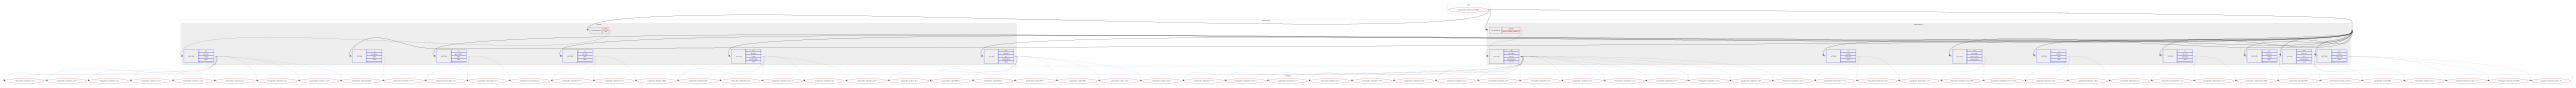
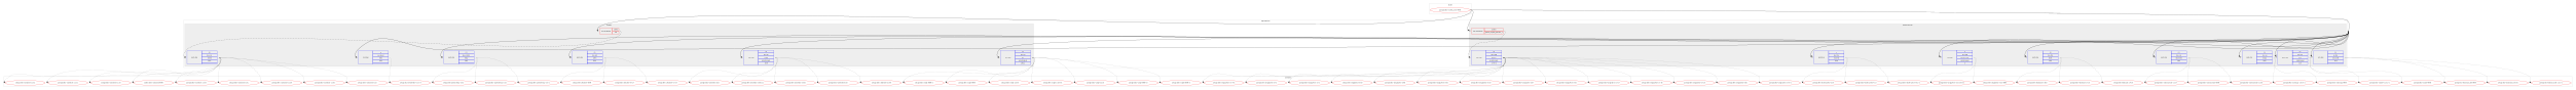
  digraph {
    compound=true
    concentrate=true
    fontname=Nunito
    fontsize=10
    newrank=true
    rankdir=TB
    ranksep=1.5
    node [color=red fontname=Nunito fontsize=10]
    edge [arrowhead=vee fontname=Nunito headport=w style=dotted tailport=e weight=100]
    n1 [label="portage://dev-ros/kdl_parser-9999" width=4]
    n2 [color=blue label=<<TABLE BORDER="0" CELLBORDER="1" CELLSPACING="0" CELLPADDING="4" WIDTH="220"><TR><TD ROWSPAN="6" CELLPADDING="30">pack_dep</TD></TR><TR><TD WIDTH="110">no</TD></TR><TR><TD>dev-ros</TD></TR><TR><TD>rostest</TD></TR><TR><TD>none</TD></TR><TR><TD></TD></TR></TABLE>> shape=none]
    n3 [label=<<TABLE BORDER="0" CELLBORDER="1" CELLSPACING="0" CELLPADDING="4"><TR><TD ROWSPAN="3" CELLPADDING="10">use_conditional</TD></TR><TR><TD>positive</TD></TR><TR><TD>test</TD></TR></TABLE>> shape=none]
    n4 [color=blue label=<<TABLE BORDER="0" CELLBORDER="1" CELLSPACING="0" CELLPADDING="4" WIDTH="220"><TR><TD ROWSPAN="6" CELLPADDING="30">pack_dep</TD></TR><TR><TD WIDTH="110">no</TD></TR><TR><TD>dev-python</TD></TR><TR><TD>empy</TD></TR><TR><TD>none</TD></TR><TR><TD></TD></TR></TABLE>> shape=none]
    n5 [color=blue label=<<TABLE BORDER="0" CELLBORDER="1" CELLSPACING="0" CELLPADDING="4" WIDTH="220"><TR><TD ROWSPAN="6" CELLPADDING="30">pack_dep</TD></TR><TR><TD WIDTH="110">no</TD></TR><TR><TD>dev-util</TD></TR><TR><TD>catkin</TD></TR><TR><TD>none</TD></TR><TR><TD></TD></TR></TABLE>> shape=none]
    n6 [color=blue label=<<TABLE BORDER="0" CELLBORDER="1" CELLSPACING="0" CELLPADDING="4" WIDTH="220"><TR><TD ROWSPAN="6" CELLPADDING="30">pack_dep</TD></TR><TR><TD WIDTH="110">no</TD></TR><TR><TD>dev-util</TD></TR><TR><TD>cmake</TD></TR><TR><TD>greaterequal</TD></TR><TR><TD>3.9.6</TD></TR></TABLE>> shape=none]
    n7 [color=blue label=<<TABLE BORDER="0" CELLBORDER="1" CELLSPACING="0" CELLPADDING="4" WIDTH="220"><TR><TD ROWSPAN="6" CELLPADDING="30">pack_dep</TD></TR><TR><TD WIDTH="110">no</TD></TR><TR><TD>dev-vcs</TD></TR><TR><TD>git</TD></TR><TR><TD>greaterequal</TD></TR><TR><TD>1.8.2.1</TD></TR></TABLE>> shape=none]
    n8 [color=blue label=<<TABLE BORDER="0" CELLBORDER="1" CELLSPACING="0" CELLPADDING="4" WIDTH="220"><TR><TD ROWSPAN="6" CELLPADDING="30">pack_dep</TD></TR><TR><TD WIDTH="110">no</TD></TR><TR><TD>sys-devel</TD></TR><TR><TD>make</TD></TR><TR><TD>none</TD></TR><TR><TD></TD></TR></TABLE>> shape=none]
    n9 [color=blue label=<<TABLE BORDER="0" CELLBORDER="1" CELLSPACING="0" CELLPADDING="4" WIDTH="220"><TR><TD ROWSPAN="6" CELLPADDING="30">pack_dep</TD></TR><TR><TD WIDTH="110">no</TD></TR><TR><TD>dev-libs</TD></TR><TR><TD>tinyxml2</TD></TR><TR><TD>none</TD></TR><TR><TD></TD></TR></TABLE>> shape=none]
    n10 [color=blue label=<<TABLE BORDER="0" CELLBORDER="1" CELLSPACING="0" CELLPADDING="4" WIDTH="220"><TR><TD ROWSPAN="6" CELLPADDING="30">pack_dep</TD></TR><TR><TD WIDTH="110">no</TD></TR><TR><TD>dev-lang</TD></TR><TR><TD>python</TD></TR><TR><TD>greaterequal</TD></TR><TR><TD>2.7.5-r2</TD></TR></TABLE>> shape=none]
    n11 [label=<<TABLE BORDER="0" CELLBORDER="1" CELLSPACING="0" CELLPADDING="4"><TR><TD ROWSPAN="3" CELLPADDING="10">use_conditional</TD></TR><TR><TD>positive</TD></TR><TR><TD>python_targets_python2_7</TD></TR></TABLE>> shape=none]
    n12 [color=blue label=<<TABLE BORDER="0" CELLBORDER="1" CELLSPACING="0" CELLPADDING="4" WIDTH="220"><TR><TD ROWSPAN="6" CELLPADDING="30">pack_dep</TD></TR><TR><TD WIDTH="110">no</TD></TR><TR><TD>dev-lang</TD></TR><TR><TD>python-exec</TD></TR><TR><TD>greaterequal</TD></TR><TR><TD>2</TD></TR></TABLE>> shape=none]
    n13 [color=blue label=<<TABLE BORDER="0" CELLBORDER="1" CELLSPACING="0" CELLPADDING="4" WIDTH="220"><TR><TD ROWSPAN="6" CELLPADDING="30">pack_dep</TD></TR><TR><TD WIDTH="110">no</TD></TR><TR><TD>dev-libs</TD></TR><TR><TD>boost</TD></TR><TR><TD>none</TD></TR><TR><TD></TD></TR></TABLE>> shape=none]
    n14 [color=blue label=<<TABLE BORDER="0" CELLBORDER="1" CELLSPACING="0" CELLPADDING="4" WIDTH="220"><TR><TD ROWSPAN="6" CELLPADDING="30">pack_dep</TD></TR><TR><TD WIDTH="110">no</TD></TR><TR><TD>dev-ros</TD></TR><TR><TD>rosconsole</TD></TR><TR><TD>none</TD></TR><TR><TD></TD></TR></TABLE>> shape=none]
    n15 [color=blue label=<<TABLE BORDER="0" CELLBORDER="1" CELLSPACING="0" CELLPADDING="4" WIDTH="220"><TR><TD ROWSPAN="6" CELLPADDING="30">pack_dep</TD></TR><TR><TD WIDTH="110">no</TD></TR><TR><TD>dev-ros</TD></TR><TR><TD>roscpp</TD></TR><TR><TD>none</TD></TR><TR><TD></TD></TR></TABLE>> shape=none]
    n16 [color=blue label=<<TABLE BORDER="0" CELLBORDER="1" CELLSPACING="0" CELLPADDING="4" WIDTH="220"><TR><TD ROWSPAN="6" CELLPADDING="30">pack_dep</TD></TR><TR><TD WIDTH="110">no</TD></TR><TR><TD>dev-ros</TD></TR><TR><TD>urdf</TD></TR><TR><TD>greaterequal</TD></TR><TR><TD>1.13</TD></TR></TABLE>> shape=none]
    n17 [color=blue label=<<TABLE BORDER="0" CELLBORDER="1" CELLSPACING="0" CELLPADDING="4" WIDTH="220"><TR><TD ROWSPAN="6" CELLPADDING="30">pack_dep</TD></TR><TR><TD WIDTH="110">no</TD></TR><TR><TD>sci-libs</TD></TR><TR><TD>orocos_kdl</TD></TR><TR><TD>none</TD></TR><TR><TD></TD></TR></TABLE>> shape=none]
    n18 [label="portage://dev-ros/rostest-1.13.0" width=4]
    n19 [label="portage://dev-ros/rostest-1.13.1" width=4]
    n20 [label="portage://dev-ros/rostest-1.13.2" width=4]
    n21 [label="portage://dev-ros/rostest-1.13.4" width=4]
    n22 [label="portage://dev-ros/rostest-1.13.5" width=4]
    n23 [label="portage://dev-ros/rostest-1.13.6" width=4]
    n24 [label="portage://dev-ros/rostest-1.14.2" width=4]
    n25 [label="portage://dev-ros/rostest-1.14.3" width=4]
    n26 [label="positive://dev-ros/rostest-9999" width=4]
    n27 [label="portage://dev-python/empy-3.3-r1" width=4]
    n28 [label="portage://dev-python/empy-3.3.2" width=4]
    n29 [label="portage://dev-python/empy-3.3.3" width=4]
    n30 [label="portage://dev-util/catkin-0.7.14" width=4]
    n31 [label="portage://dev-util/catkin-0.7.17" width=4]
    n32 [label="portage://dev-util/catkin-9999" width=4]
    n33 [label="portage://dev-util/cmake-3.13.5" width=4]
    n34 [label="portage://dev-util/cmake-3.14.6" width=4]
    n35 [label="portage://dev-util/cmake-3.15.4" width=4]
    n36 [label="portage://dev-util/cmake-3.15.5" width=4]
    n37 [label="portage://dev-util/cmake-3.16.0_rc3" width=4]
    n38 [label="portage://dev-vcs/git-2.21.0" width=4]
    n39 [label="portage://dev-vcs/git-2.23.0-r1" width=4]
    n40 [label="portage://dev-vcs/git-2.24.0" width=4]
    n41 [label="portage://dev-vcs/git-9999" width=4]
    n42 [label="portage://dev-vcs/git-9999-r1" width=4]
    n43 [label="portage://dev-vcs/git-9999-r2" width=4]
    n44 [label="portage://dev-vcs/git-9999-r3" width=4]
    n45 [label="portage://sys-devel/make-4.2.1-r4" width=4]
    n46 [label="portage://dev-lang/python-2.7.15" width=4]
    n47 [label="portage://dev-lang/python-2.7.16" width=4]
    n48 [label="portage://dev-lang/python-2.7.17" width=4]
    n49 [label="portage://dev-lang/python-3.5.5" width=4]
    n50 [label="portage://dev-lang/python-3.5.7" width=4]
    n51 [label="portage://dev-lang/python-3.5.9" width=4]
    n52 [label="portage://dev-lang/python-3.6.5" width=4]
    n53 [label="portage://dev-lang/python-3.6.8" width=4]
    n54 [label="portage://dev-lang/python-3.6.9" width=4]
    n55 [label="portage://dev-lang/python-3.7.2" width=4]
    n56 [label="portage://dev-lang/python-3.7.3" width=4]
    n57 [label="portage://dev-lang/python-3.7.4-r1" width=4]
-   n58 [label="portage://dev-lang/python-3.7.5" width=4]
    n59 [label="portage://dev-lang/python-3.7.5-r1" width=4]
    n60 [label="portage://dev-lang/python-3.8.0" width=4]
    n61 [label="portage://dev-lang/python-exec-2.4.6-r1" width=4]
    n62 [label="portage://dev-lang/python-exec-9999" width=4]
    n63 [label="portage://dev-libs/boost-1.65.0" width=4]
    n64 [label="portage://dev-libs/boost-1.70.0" width=4]
    n65 [label="portage://dev-libs/boost-1.71.0" width=4]
    n66 [label="portage://dev-libs/tinyxml2-6.2.0" width=4]
    n67 [label="portage://dev-libs/tinyxml2-7.0.1-r1" width=4]
    n68 [label="portage://dev-libs/tinyxml2-7.1.0" width=4]
    n69 [label="portage://dev-ros/rosconsole-1.13.7" width=4]
    n70 [label="portage://dev-ros/rosconsole-1.13.9" width=4]
    n71 [label="portage://dev-ros/rosconsole-9999" width=4]
    n72 [label="portage://libs-ros/roscpp-1.14.3-r1" width=4]
    n73 [label="portage://dev-ros/roscpp-9999" width=4]
    n74 [label="portage://dev-ros/urdf-1.13.1-r1" width=4]
    n75 [label="portage://dev-ros/urdf-9999" width=4]
    n76 [label="portage://sci-libs/orocos_kdl-1.3.1-r1" width=4]
    n77 [label="portage://sci-libs/orocos_kdl-1.4.0" width=4]
    n78 [label="portage://sci-libs/orocos_kdl-9999" width=4]
    subgraph cluster_1 {
      color=gray
      label=<<i>ebuild</i>>
      rank=same
      n1
    }
    subgraph cluster_2 {
      color=gray
      label=<<i>dependencies</i>>
      subgraph cluster_3 {
        color=gray
        fillcolor="#eeeeee"
        label=<<i>compile</i>>
        style=filled
        subgraph sub_4 {
          color=gray
          fillcolor="#eeeeee"
          label=<<i>compile</i>>
          style=filled
          n3
          subgraph sub_5 {
            color=gray
            fillcolor="#eeeeee"
            label=<<i>compile</i>>
            style=filled
            n2
          }
        }
        subgraph sub_6 {
          color=gray
          fillcolor="#eeeeee"
          label=<<i>compile</i>>
          style=filled
          n4
        }
        subgraph sub_7 {
          color=gray
          fillcolor="#eeeeee"
          label=<<i>compile</i>>
          style=filled
          n5
        }
        subgraph sub_8 {
          color=gray
          fillcolor="#eeeeee"
          label=<<i>compile</i>>
          style=filled
          n6
        }
        subgraph sub_9 {
          color=gray
          fillcolor="#eeeeee"
          label=<<i>compile</i>>
          style=filled
          n7
        }
        subgraph sub_10 {
          color=gray
          fillcolor="#eeeeee"
          label=<<i>compile</i>>
          style=filled
          n8
        }
      }
      subgraph cluster_11 {
        color=gray
        fillcolor="#eeeeee"
        label=<<i>run</i>>
        style=filled
      }
      subgraph cluster_12 {
        color=gray
        fillcolor="#eeeeee"
        label=<<i>compile and run</i>>
        style=filled
        subgraph sub_13 {
          color=gray
          fillcolor="#eeeeee"
          label=<<i>compile and run</i>>
          style=filled
          n9
        }
        subgraph sub_14 {
          color=gray
          fillcolor="#eeeeee"
          label=<<i>compile and run</i>>
          style=filled
          n11
          subgraph sub_15 {
            color=gray
            fillcolor="#eeeeee"
            label=<<i>compile and run</i>>
            style=filled
            n10
          }
        }
        subgraph sub_16 {
          color=gray
          fillcolor="#eeeeee"
          label=<<i>compile and run</i>>
          style=filled
          n12
        }
        subgraph sub_17 {
          color=gray
          fillcolor="#eeeeee"
          label=<<i>compile and run</i>>
          style=filled
          n13
        }
        subgraph sub_18 {
          color=gray
          fillcolor="#eeeeee"
          label=<<i>compile and run</i>>
          style=filled
          n14
        }
        subgraph sub_19 {
          color=gray
          fillcolor="#eeeeee"
          label=<<i>compile and run</i>>
          style=filled
          n15
        }
        subgraph sub_20 {
          color=gray
          fillcolor="#eeeeee"
          label=<<i>compile and run</i>>
          style=filled
          n16
        }
        subgraph sub_21 {
          color=gray
          fillcolor="#eeeeee"
          label=<<i>compile and run</i>>
          style=filled
          n17
        }
      }
    }
    subgraph cluster_22 {
      color=gray
      label=<<i>candidates</i>>
      rank=same
      subgraph sub_23 {
        color=black
        label=<<i>candidates</i>>
        nodesep=1
        rank=same
        n18
        n19
        n20
        n21
        n22
        n23
        n24
        n25
        n26
      }
      subgraph sub_24 {
        color=black
        label=<<i>candidates</i>>
        nodesep=1
        rank=same
        n27
        n28
        n29
      }
      subgraph sub_25 {
        color=black
        label=<<i>candidates</i>>
        nodesep=1
        rank=same
        n30
        n31
        n32
      }
      subgraph sub_26 {
        color=black
        label=<<i>candidates</i>>
        nodesep=1
        rank=same
        n33
        n34
        n35
        n36
        n37
      }
      subgraph sub_27 {
        color=black
        label=<<i>candidates</i>>
        nodesep=1
        rank=same
        n38
        n39
        n40
        n41
        n42
        n43
        n44
      }
      subgraph sub_28 {
        color=black
        label=<<i>candidates</i>>
        nodesep=1
        rank=same
        n45
      }
      subgraph sub_29 {
        color=black
        label=<<i>candidates</i>>
        nodesep=1
        rank=same
        n46
        n47
        n48
        n49
        n50
        n51
        n52
        n53
        n54
        n55
        n56
        n57
-       n58
        n59
        n60
      }
      subgraph sub_30 {
        color=black
        label=<<i>candidates</i>>
        nodesep=1
        rank=same
        n61
        n62
      }
      subgraph sub_31 {
        color=black
        label=<<i>candidates</i>>
        nodesep=1
        rank=same
        n63
        n64
        n65
      }
      subgraph sub_32 {
        color=black
        label=<<i>candidates</i>>
        nodesep=1
        rank=same
        n66
        n67
        n68
      }
      subgraph sub_33 {
        color=black
        label=<<i>candidates</i>>
        nodesep=1
        rank=same
        n69
        n70
        n71
      }
      subgraph sub_34 {
        color=black
        label=<<i>candidates</i>>
        nodesep=1
        rank=same
        n72
        n73
      }
      subgraph sub_35 {
        color=black
        label=<<i>candidates</i>>
        nodesep=1
        rank=same
        n74
        n75
      }
      subgraph sub_36 {
        color=black
        label=<<i>candidates</i>>
        nodesep=1
        rank=same
        n76
        n77
        n78
      }
    }
    n1 -> n3 [style=solid weight=20]
    n1 -> n4 [style=solid weight=20]
    n1 -> n5 [style=solid weight=20]
    n1 -> n6 [style=solid weight=20]
    n1 -> n7 [style=solid weight=20]
    n1 -> n8 [style=solid weight=20]
    n1 -> n9 [arrowhead=odotvee style=solid weight=20]
    n1 -> n11 [arrowhead=odotvee style=solid weight=20]
    n1 -> n12 [arrowhead=odotvee style=solid weight=20]
    n1 -> n13 [arrowhead=odotvee style=solid weight=20]
    n1 -> n14 [arrowhead=odotvee style=solid weight=20]
    n1 -> n15 [arrowhead=odotvee style=solid weight=20]
    n1 -> n16 [arrowhead=odotvee style=solid weight=20]
    n1 -> n17 [arrowhead=odotvee style=solid weight=20]
    n2 -> n18
    n2 -> n19
    n2 -> n20
    n2 -> n21
    n2 -> n22
    n2 -> n23
    n2 -> n24
    n2 -> n25
    n2 -> n26
    n3 -> n2 [style=dashed weight=20]
    n4 -> n27
    n4 -> n28
    n4 -> n29
    n5 -> n30
    n5 -> n31
    n5 -> n32
    n6 -> n33
    n6 -> n34
    n6 -> n35
    n6 -> n36
    n6 -> n37
    n7 -> n38
    n7 -> n39
    n7 -> n40
    n7 -> n41
    n7 -> n42
    n7 -> n43
    n7 -> n44
    n8 -> n45
    n9 -> n66
    n9 -> n67
    n9 -> n68
    n10 -> n46
    n10 -> n47
    n10 -> n48
    n10 -> n49
    n10 -> n50
    n10 -> n51
    n10 -> n52
    n10 -> n53
    n10 -> n54
    n10 -> n55
    n10 -> n56
    n10 -> n57
-   n10 -> n58
    n10 -> n59
    n10 -> n60
    n11 -> n10 [style=dashed weight=20]
    n12 -> n61
    n12 -> n62
    n13 -> n63
    n13 -> n64
    n13 -> n65
    n14 -> n69
    n14 -> n70
    n14 -> n71
    n15 -> n72
    n15 -> n73
    n16 -> n74
    n16 -> n75
    n17 -> n76
    n17 -> n77
    n17 -> n78
  }
